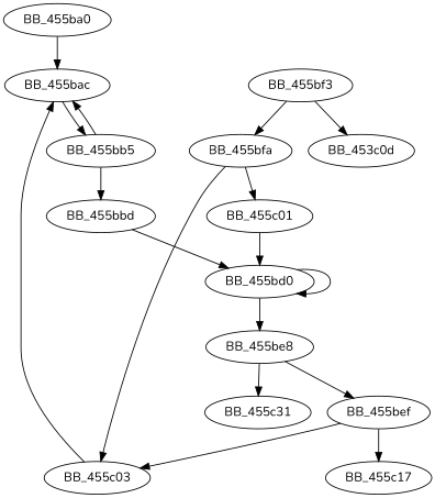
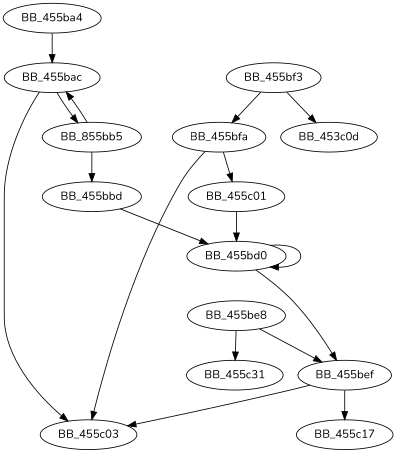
  digraph {
    fontname=Nunito
    node [fontname=Nunito]
    edge [fontname=Nunito]
-   BB_455ba0
+   BB_455ba0 [label=BB_455ba4]
    BB_455bac
-   BB_455bb5
+   BB_455bb5 [label=BB_855bb5]
    BB_455c03
    BB_455bd0
    BB_455be8
    BB_455bbd
    BB_455bef
    n9 [label=BB_455c31]
    BB_455c17
    BB_455bf3
    BB_455bfa
    n13 [label=BB_453c0d]
    BB_455c01
    BB_455ba0 -> BB_455bac
    BB_455bac -> BB_455bb5
-   BB_455c03 -> BB_455bac
+   BB_455bac -> BB_455c03
    BB_455bb5 -> BB_455bac
    BB_455bb5 -> BB_455bbd
    BB_455bd0 -> BB_455bd0
-   BB_455bd0 -> BB_455be8
+   BB_455bd0 -> BB_455bef
    BB_455be8 -> BB_455bef
    BB_455be8 -> n9
    BB_455bbd -> BB_455bd0
    BB_455bef -> BB_455c03
    BB_455bef -> BB_455c17
    BB_455bf3 -> BB_455bfa
    BB_455bf3 -> n13
    BB_455bfa -> BB_455c03
    BB_455bfa -> BB_455c01
    BB_455c01 -> BB_455bd0
  }
